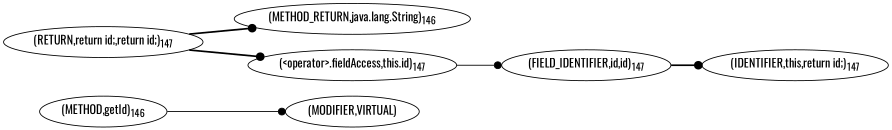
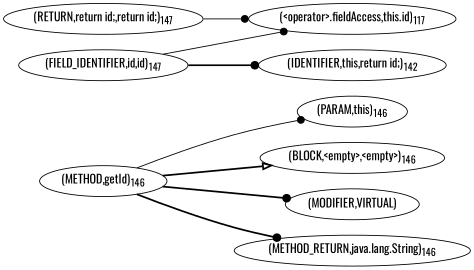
  digraph {
    fontname=Oswald
    rankdir=LR
    node [fontname=Oswald]
    edge [arrowhead=dot fontname=Oswald style=bold]
    n1 [label=<(METHOD,getId)<SUB>146</SUB>>]
+   n2 [label=<(PARAM,this)<SUB>146</SUB>>]
+   n3 [label=<(BLOCK,&lt;empty&gt;,&lt;empty&gt;)<SUB>146</SUB>>]
    n4 [label=<(MODIFIER,VIRTUAL)>]
    n5 [label=<(METHOD_RETURN,java.lang.String)<SUB>146</SUB>>]
    n6 [label=<(RETURN,return id;,return id;)<SUB>147</SUB>>]
-   n7 [label=<(&lt;operator&gt;.fieldAccess,this.id)<SUB>147</SUB>>]
+   n7 [label=<(&lt;operator&gt;.fieldAccess,this.id)<SUB>117</SUB>>]
    n8 [label=<(FIELD_IDENTIFIER,id,id)<SUB>147</SUB>>]
-   n9 [label=<(IDENTIFIER,this,return id;)<SUB>147</SUB>>]
-   n1 -> n4 [style=solid]
-   n6 -> n5
-   n6 -> n7
-   n7 -> n8 [style=solid]
+   n9 [label=<(IDENTIFIER,this,return id;)<SUB>142</SUB>>]
+   n1 -> n2 [style=solid]
+   n1 -> n3 [arrowhead=onormal]
+   n1 -> n4
+   n1 -> n5
+   n6 -> n7 [style=solid]
+   n8 -> n7 [style=solid]
    n8 -> n9
  }
